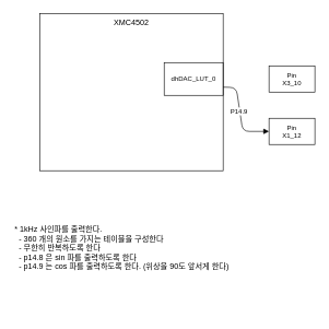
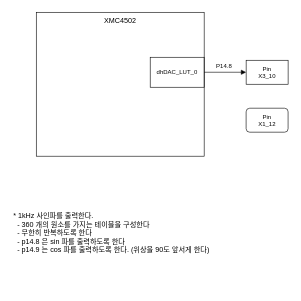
  <mxCell id="0" />
  <mxCell id="1" parent="0" />
  <mxCell id="2" value="XMC4502" style="whiteSpace=wrap;html=1;strokeColor=#000000;strokeWidth=1;fillColor=none;fontSize=12;align=center;verticalAlign=top;" parent="1" vertex="1"><mxGeometry x="60" y="20" width="280" height="240" as="geometry" /></mxCell>
- <mxCell id="3" value="" style="edgeStyle=none;html=1;jettySize=auto;orthogonalLoop=1;strokeWidth=1;fontSize=10;endArrow=block;endFill=1;entryX=0;entryY=0.5;exitX=1;exitY=0.75;" parent="1" source="8" target="5" edge="1"><mxGeometry x="243" y="260" as="geometry"><mxPoint x="50" y="200" as="targetPoint" /><mxPoint x="340" y="200" as="sourcePoint" /><Array as="points"><mxPoint x="360" y="133" /><mxPoint x="370" y="200" /></Array></mxGeometry></mxCell>
- <mxCell id="4" value="P14.9" style="text;html=1;resizable=0;points=[];align=center;verticalAlign=middle;labelBackgroundColor=#ffffff;fontSize=10;" parent="3" vertex="1" connectable="0"><mxGeometry relative="1" as="geometry"><mxPoint x="-3" y="-8" as="offset" /></mxGeometry></mxCell>
- <mxCell id="5" value="&lt;div&gt;Pin&lt;/div&gt;X1_12" style="whiteSpace=wrap;html=1;strokeColor=#000000;strokeWidth=1;fillColor=none;fontSize=10;align=center;" parent="1" vertex="1"><mxGeometry x="410" y="180" width="70" height="40" as="geometry" /></mxCell>
+ <mxCell id="5" value="&lt;div&gt;Pin&lt;/div&gt;X1_12" style="whiteSpace=wrap;html=1;strokeColor=#000000;strokeWidth=1;fillColor=none;fontSize=10;align=center;rounded=1;" parent="1" vertex="1"><mxGeometry x="410" y="180" width="70" height="40" as="geometry" /></mxCell>
+ <mxCell id="6" value="P14.8" style="edgeStyle=none;html=1;jettySize=auto;orthogonalLoop=1;strokeWidth=1;fontSize=10;endArrow=block;endFill=1;entryX=0;entryY=0.5;exitX=1;exitY=0.5;" parent="1" source="8" target="7" edge="1"><mxGeometry x="40" y="-30" as="geometry"><mxPoint x="-2" y="-10" as="offset" /><mxPoint x="50" y="130" as="targetPoint" /><mxPoint x="350" y="130" as="sourcePoint" /></mxGeometry></mxCell>
  <mxCell id="7" value="&lt;div&gt;Pin&lt;/div&gt;X3_10" style="whiteSpace=wrap;html=1;strokeColor=#000000;strokeWidth=1;fillColor=none;fontSize=10;align=center;" parent="1" vertex="1"><mxGeometry x="410" y="100" width="70" height="40" as="geometry" /></mxCell>
  <mxCell id="8" value="dhDAC_LUT_0" style="whiteSpace=wrap;html=1;strokeColor=#000000;strokeWidth=1;fillColor=none;fontSize=10;align=center;" parent="1" vertex="1"><mxGeometry x="250" y="95" width="90" height="50" as="geometry" /></mxCell>
  <mxCell id="9" style="edgeStyle=none;html=1;exitX=0.75;exitY=1;entryX=0.75;entryY=1;jettySize=auto;orthogonalLoop=1;strokeColor=#000000;strokeWidth=1;fontSize=10;" parent="1" edge="1"><mxGeometry x="378" y="280" as="geometry"><mxPoint x="127.333" y="221" as="sourcePoint" /><mxPoint x="127.333" y="221" as="targetPoint" /></mxGeometry></mxCell>
- <mxCell id="10" value="* 1kHz 사인파를 출력한다.&lt;div&gt;&amp;nbsp; - 360 개의 원소를 가지는 테이블을 구성한다&lt;/div&gt;&lt;div&gt;&amp;nbsp; - 무한히 반복하도록 한다&lt;/div&gt;&lt;div&gt;&amp;nbsp; - p14.8 은 sin 파를 출력하도록 한다&lt;/div&gt;&lt;div&gt;&amp;nbsp; - p14.9 는 cos 파를 출력하도록 한다. (위상을 90도 앞서게 한다)&lt;br&gt;&lt;div&gt;&lt;br&gt;&lt;/div&gt;&lt;/div&gt;" style="text;html=1;strokeColor=none;fillColor=none;align=left;verticalAlign=middle;whiteSpace=wrap;rounded=1;fontSize=12;" parent="1" vertex="1"><mxGeometry x="20" y="290" width="400" height="190" as="geometry" /></mxCell>
+ <mxCell id="10" value="* 1kHz 사인파를 출력한다.&lt;div&gt;&amp;nbsp; - 360 개의 원소를 가지는 테이블을 구성한다&lt;/div&gt;&lt;div&gt;&amp;nbsp; - 무한히 반복하도록 한다&lt;/div&gt;&lt;div&gt;&amp;nbsp; - p14.8 은 sin 파를 출력하도록 한다&lt;/div&gt;&lt;div&gt;&amp;nbsp; - p14.9 는 cos 파를 출력하도록 한다. (위상을 90도 앞서게 한다)&lt;br&gt;&lt;div&gt;&lt;br&gt;&lt;/div&gt;&lt;/div&gt;" style="text;html=1;strokeColor=none;fillColor=none;align=left;verticalAlign=middle;whiteSpace=wrap;rounded=1;fontSize=12;" parent="1" vertex="1"><mxGeometry x="20" y="300" width="400" height="190" as="geometry" /></mxCell>
